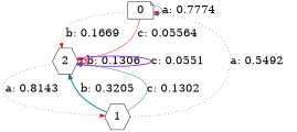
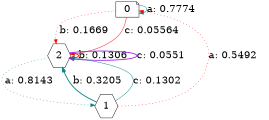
  digraph {
    node [fontsize=24 shape=hexagon]
    edge [color=red fontsize=24 style=solid]
    0 [shape=note]
    2
    1
    0 -> 0 [color=teal label="a: 0.7774   "]
    0 -> 2 [label="b: 0.1669   " style=dotted]
    0 -> 2 [label="c: 0.05564  "]
    2 -> 2 [label="b: 0.1306   " style=bold]
    2 -> 2 [color=purple label="c: 0.0551   " style=bold]
-   2 -> 1 [label="a: 0.8143   " style=dotted]
+   2 -> 1 [color=teal label="a: 0.8143   " style=dotted]
    1 -> 0 [label="a: 0.5492   " style=dotted]
    1 -> 2 [color=teal label="b: 0.3205   " style=bold]
    1 -> 2 [color=teal label="c: 0.1302   "]
  }
